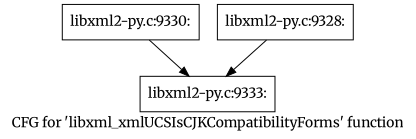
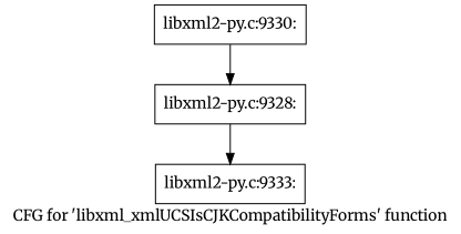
  digraph {
    fontname=Merriweather
    label="CFG for 'libxml_xmlUCSIsCJKCompatibilityForms' function"
    node [fontname=Merriweather shape=record]
    edge [fontname=Merriweather]
    n1 [label="{libxml2-py.c:9330:}"]
    n2 [label="{libxml2-py.c:9333:}"]
    n3 [label="{libxml2-py.c:9328:}"]
-   n1 -> n2
+   n1 -> n3
    n3 -> n2
  }
